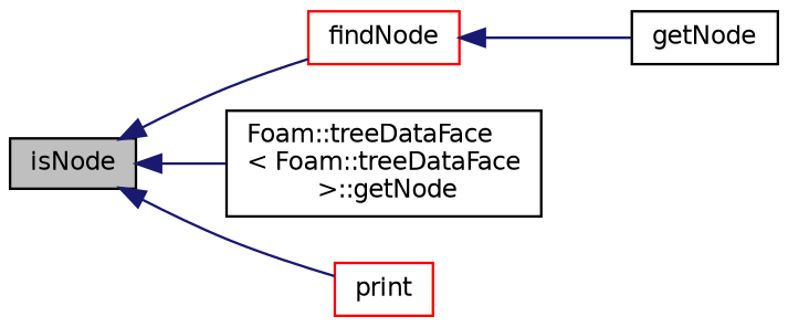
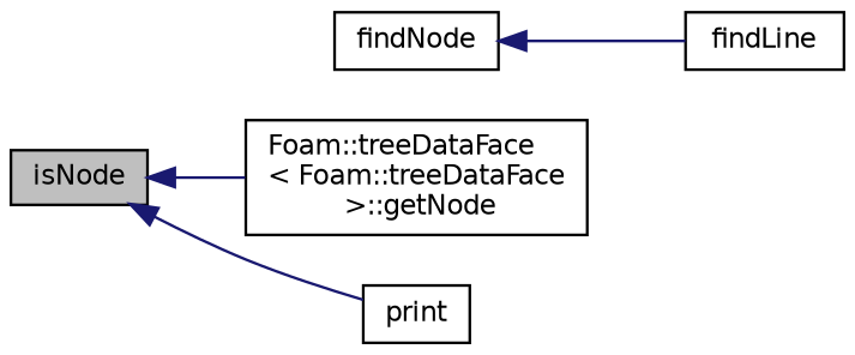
  digraph {
    rankdir=LR
    node [color=black fontname=Helvetica fontsize=10 shape=record]
    edge [color=midnightblue dir=back fontname=Helvetica fontsize=10 labelfontname=Helvetica labelfontsize=10 style=solid]
    n1 [fillcolor=grey75 fontcolor=black height=0.2 label=isNode style=filled width=0.4]
-   n2 [color=red height=0.2 label=findNode width=0.4]
+   n2 [height=0.2 label=findNode width=0.4]
    n3 [height=0.2 label="Foam::treeDataFace\l\< Foam::treeDataFace\l \>::getNode" width=0.4]
-   n4 [color=red height=0.2 label=print width=0.4]
-   n5 [height=0.2 label=getNode width=0.4]
-   n1 -> n2
+   n4 [height=0.2 label=print width=0.4]
+   n5 [height=0.2 label=findLine width=0.4]
    n1 -> n3
    n1 -> n4
    n2 -> n5
  }
